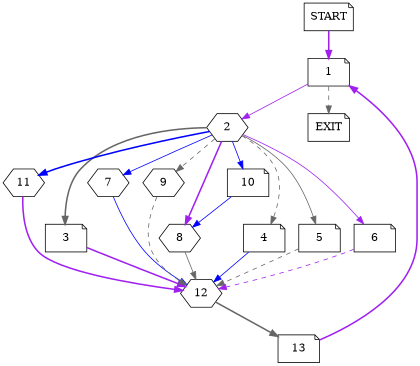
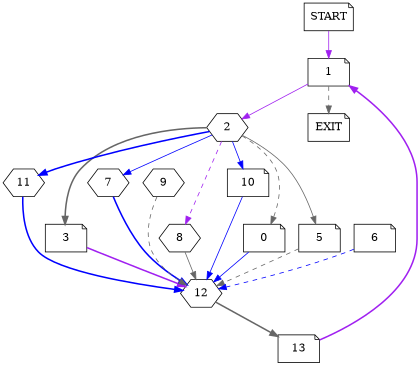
  digraph {
    node [shape=note]
    edge [color=gray40 style=solid]
    n1 [label=START]
    1
    2 [shape=hexagon]
    n4 [label=EXIT]
    3
-   4
+   4 [label=0]
    5
    6
    7 [shape=hexagon]
    8 [shape=hexagon]
    9 [shape=hexagon]
    10
    11 [shape=hexagon]
    12 [shape=hexagon]
    13
-   n1 -> 1 [color=purple style=bold]
+   n1 -> 1 [color=purple]
    1 -> 2 [color=purple]
    1 -> n4 [style=dashed]
    2 -> 3 [style=bold]
    2 -> 4 [style=dashed tailport=s2]
    2 -> 5 [tailport=s3]
-   2 -> 6 [color=purple tailport=s4]
    2 -> 7 [color=blue tailport=s5]
-   2 -> 8 [color=purple style=bold tailport=s6]
-   2 -> 9 [style=dashed tailport=s7]
+   2 -> 8 [color=purple style=dashed tailport=s6]
    2 -> 10 [color=blue tailport=s8]
    2 -> 11 [color=blue style=bold]
    3 -> 12 [color=purple style=bold]
    4 -> 12 [color=blue]
    5 -> 12 [style=dashed]
-   6 -> 12 [color=purple style=dashed]
-   7 -> 12 [color=blue]
+   6 -> 12 [color=blue style=dashed]
+   7 -> 12 [color=blue style=bold]
    8 -> 12
    9 -> 12 [style=dashed]
-   10 -> 8 [color=blue]
-   11 -> 12 [color=purple style=bold]
+   10 -> 12 [color=blue]
+   11 -> 12 [color=blue style=bold]
    12 -> 13 [style=bold]
    13 -> 1 [color=purple style=bold]
  }
